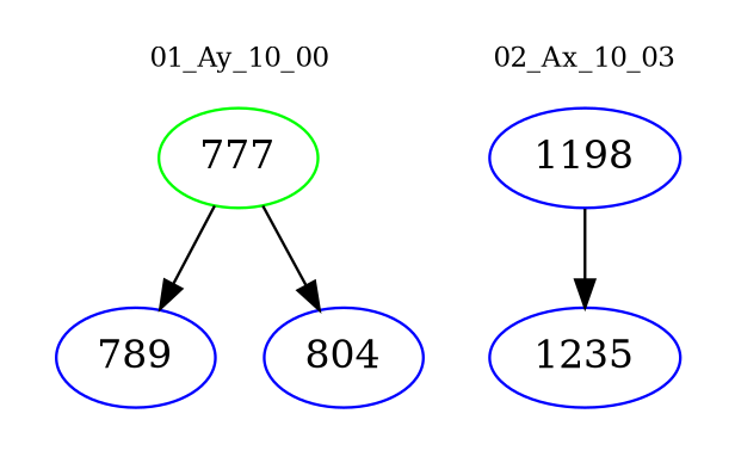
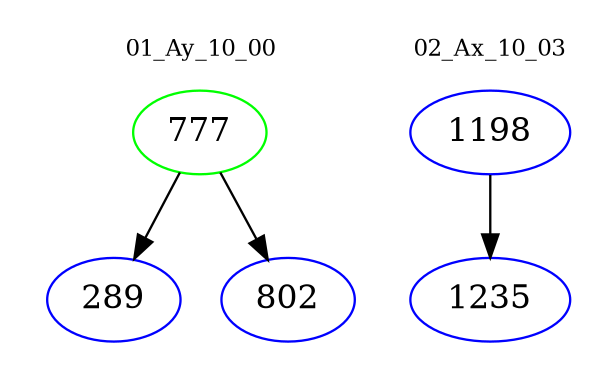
  digraph {
    node [color=blue]
    edge [color=black]
    n1 [color=green label=777]
-   n2 [label=789]
-   n3 [label=804]
+   n2 [label=289]
+   n3 [label=802]
    n4 [label=1198]
    n5 [label=1235]
    subgraph cluster_1 {
      color=white
      fontsize=10
      label="01_Ay_10_00"
      n1
      n2
      n3
    }
    subgraph cluster_2 {
      color=white
      fontsize=10
      label="02_Ax_10_03"
      n4
      n5
    }
    n1 -> n2
    n1 -> n3
    n4 -> n5
  }
